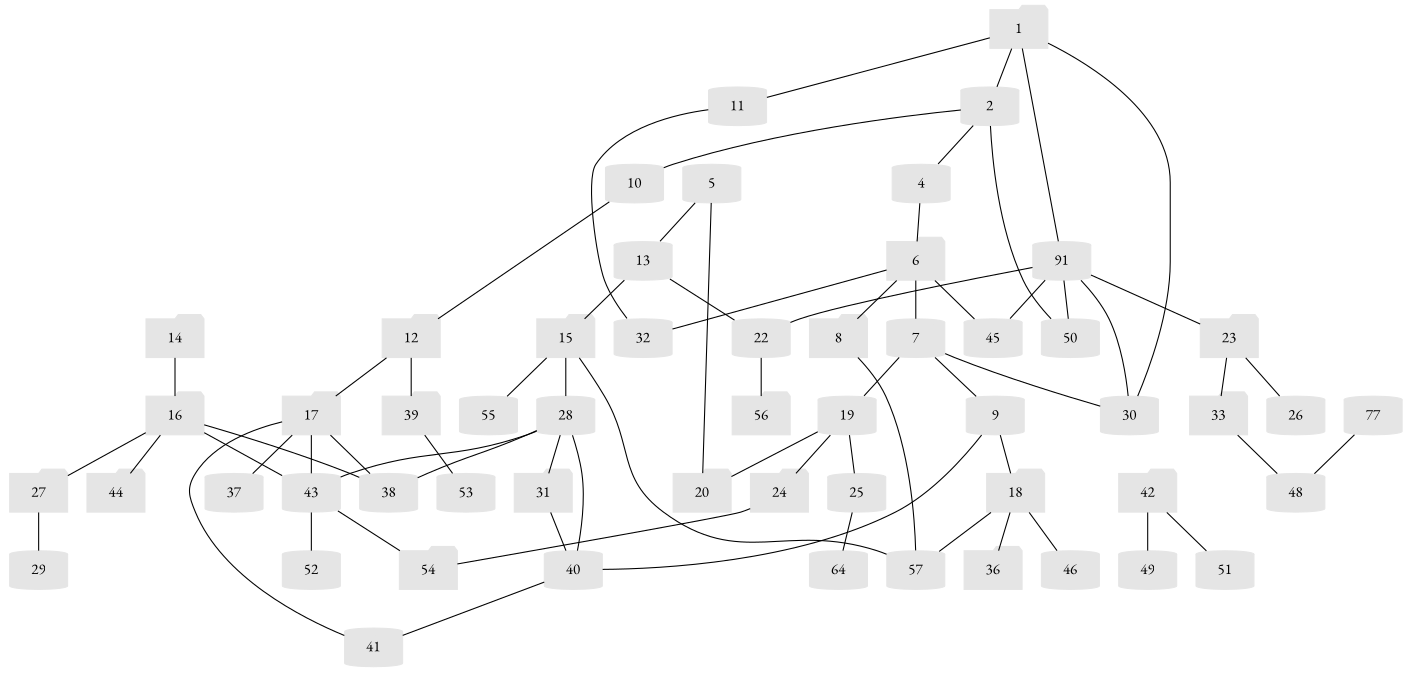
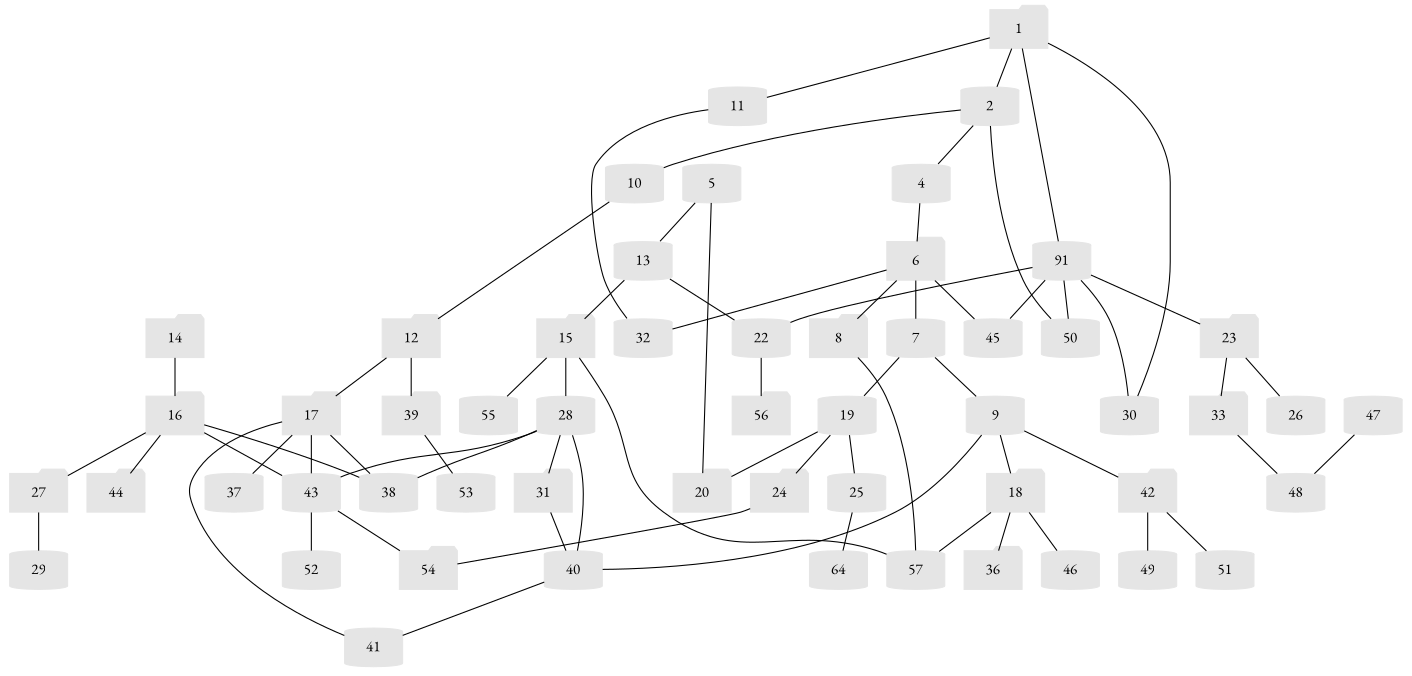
  graph {
    fontname="EB Garamond"
    node [color=gray90 fontname="EB Garamond" shape=cylinder style=filled]
    edge [fontname="EB Garamond"]
    1 [shape=folder]
    2
    11
    n4 [label=91]
    30
    4
    10
    50
    32
    45
    22
    23 [shape=folder]
    6 [shape=folder]
    12 [shape=folder]
    5
    13
    20 [shape=folder]
    14 [shape=folder]
    16 [shape=folder]
    7
    8 [shape=folder]
    15 [shape=folder]
    9
    19
    57
    n26 [label=64]
    25
    18 [shape=folder]
    40
    42 [shape=folder]
    24 [shape=folder]
    36 [shape=folder]
    46
    41
    49
    51
    17 [shape=folder]
    39 [shape=folder]
    38
    43
    37
    53
    28
    55
    56 [shape=folder]
    27 [shape=folder]
    44 [shape=folder]
-   47 [label=77]
+   47
    48
    31 [shape=folder]
    29
    54 [shape=folder]
    52
    26
    33 [shape=folder]
    1 -- 2
    1 -- 11
    1 -- n4
    1 -- 30
    2 -- 4
    2 -- 10
    2 -- 50
    11 -- 32
    n4 -- 30
    n4 -- 50
    n4 -- 45
    n4 -- 22
    n4 -- 23
    4 -- 6
    10 -- 12
    22 -- 56
    23 -- 26
    23 -- 33
    6 -- 32
    6 -- 45
    6 -- 7
    6 -- 8
    12 -- 17
    12 -- 39
    5 -- 13
    5 -- 20
    13 -- 22
    13 -- 15
    14 -- 16
    16 -- 38
    16 -- 43
    16 -- 27
    16 -- 44
-   7 -- 30
    7 -- 9
    7 -- 19
    8 -- 57
    15 -- 57
    15 -- 28
    15 -- 55
    9 -- 18
    9 -- 40
+   9 -- 42
    19 -- 20
    19 -- 25
    19 -- 24
    25 -- n26
    18 -- 57
    18 -- 36
    18 -- 46
    40 -- 41
    42 -- 49
    42 -- 51
    24 -- 54
    17 -- 41
    17 -- 38
    17 -- 43
    17 -- 37
    39 -- 53
    43 -- 54
    43 -- 52
    28 -- 40
    28 -- 38
    28 -- 43
    28 -- 31
    27 -- 29
    47 -- 48
    31 -- 40
    33 -- 48
  }
